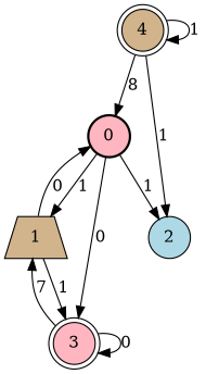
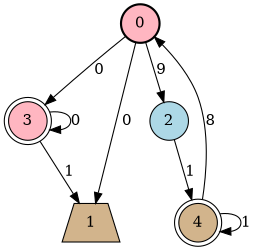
  digraph {
    node [fillcolor=lightpink shape=circle style=filled]
    0 [style="bold,filled"]
    1 [fillcolor=tan shape=trapezium]
    2 [fillcolor=lightblue]
    3 [peripheries=2]
    4 [fillcolor=tan peripheries=2]
-   0 -> 1 [label=1]
-   0 -> 2 [label=1]
+   0 -> 1 [label=0]
+   0 -> 2 [label=9]
    0 -> 3 [label=0]
-   1 -> 0 [label=0]
-   1 -> 3 [label=1]
-   4 -> 2 [label=1]
-   3 -> 1 [label=7]
+   2 -> 4 [label=1]
+   3 -> 1 [label=1]
    3 -> 3 [label=0]
    4 -> 0 [label=8]
    4 -> 4 [label=1]
  }
